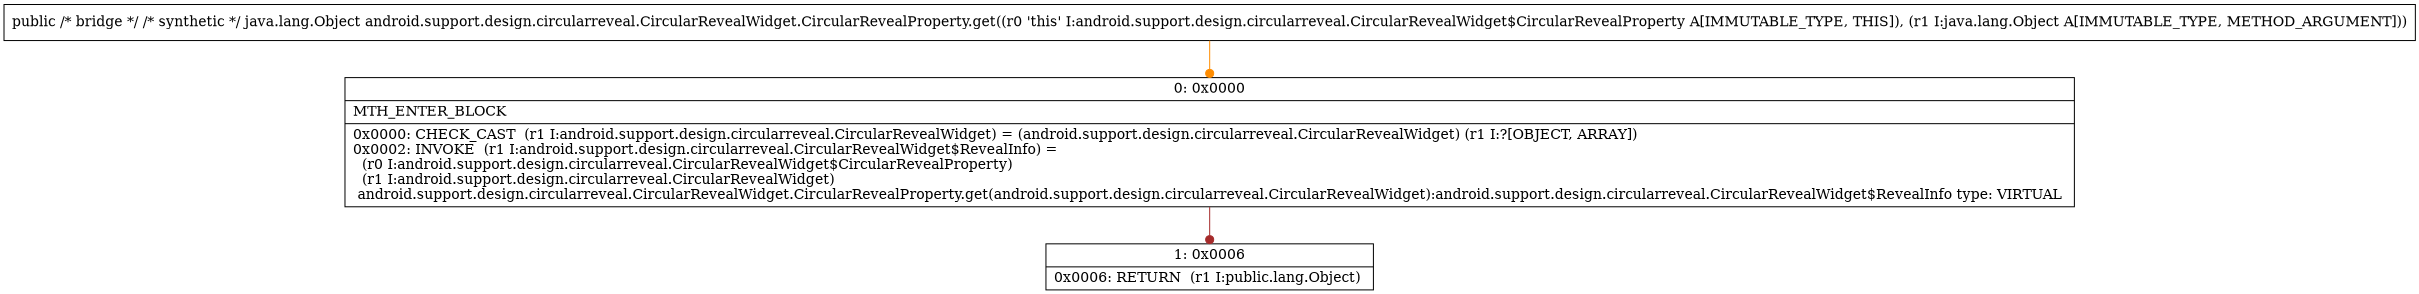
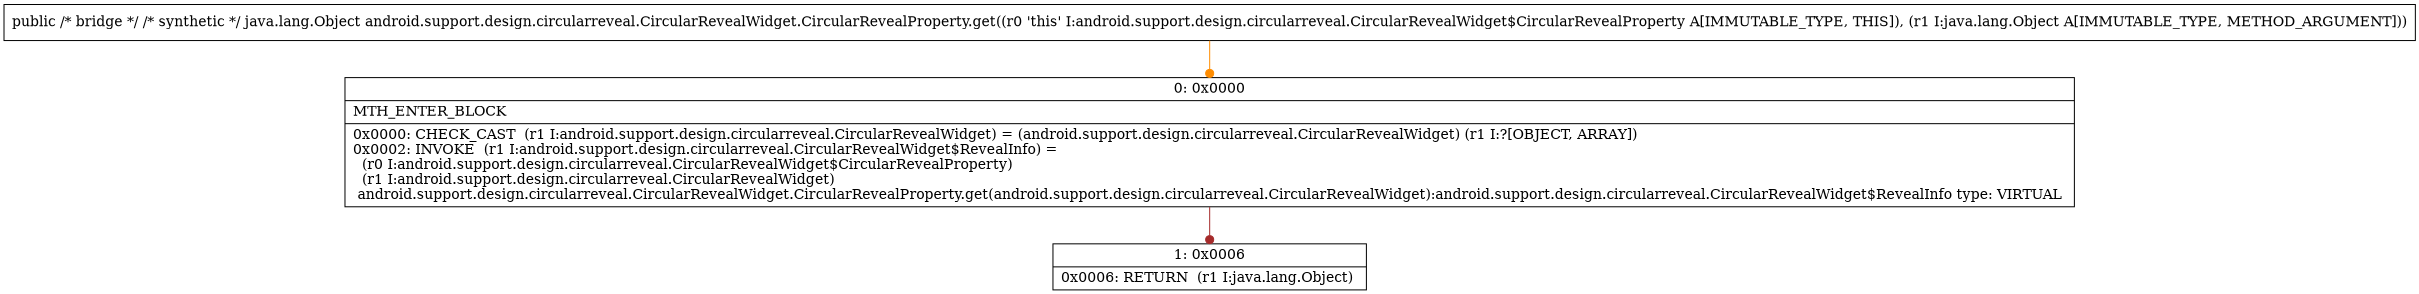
  digraph {
    node [shape=record]
    edge [arrowhead=dot]
    n1 [label="{0\:\ 0x0000|MTH_ENTER_BLOCK\l|0x0000: CHECK_CAST  (r1 I:android.support.design.circularreveal.CircularRevealWidget) = (android.support.design.circularreveal.CircularRevealWidget) (r1 I:?[OBJECT, ARRAY]) \l0x0002: INVOKE  (r1 I:android.support.design.circularreveal.CircularRevealWidget$RevealInfo) = \l  (r0 I:android.support.design.circularreveal.CircularRevealWidget$CircularRevealProperty)\l  (r1 I:android.support.design.circularreveal.CircularRevealWidget)\l android.support.design.circularreveal.CircularRevealWidget.CircularRevealProperty.get(android.support.design.circularreveal.CircularRevealWidget):android.support.design.circularreveal.CircularRevealWidget$RevealInfo type: VIRTUAL \l}"]
-   n2 [label="{1\:\ 0x0006|0x0006: RETURN  (r1 I:public.lang.Object) \l}"]
+   n2 [label="{1\:\ 0x0006|0x0006: RETURN  (r1 I:java.lang.Object) \l}"]
    n3 [label="{public \/* bridge *\/ \/* synthetic *\/ java.lang.Object android.support.design.circularreveal.CircularRevealWidget.CircularRevealProperty.get((r0 'this' I:android.support.design.circularreveal.CircularRevealWidget$CircularRevealProperty A[IMMUTABLE_TYPE, THIS]), (r1 I:java.lang.Object A[IMMUTABLE_TYPE, METHOD_ARGUMENT])) }"]
    n1 -> n2 [color=brown]
    n3 -> n1 [color=darkorange]
  }
